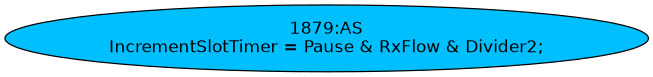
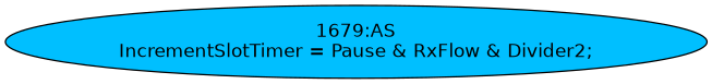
  strict digraph {
    fontname="DejaVu Sans"
-   n1 [ast="<pyverilog.vparser.ast.Assign object at 0x7f37fb66f990>" def_var="['IncrementSlotTimer']" fillcolor=deepskyblue label="1879:AS\nIncrementSlotTimer = Pause & RxFlow & Divider2;" statements="[]" style=filled typ=Assign use_var="['Pause', 'RxFlow', 'Divider2']" fontname="DejaVu Sans"]
+   n1 [ast="<pyverilog.vparser.ast.Assign object at 0x7f37fb66f990>" def_var="['IncrementSlotTimer']" fillcolor=deepskyblue label="1679:AS\nIncrementSlotTimer = Pause & RxFlow & Divider2;" statements="[]" style=filled typ=Assign use_var="['Pause', 'RxFlow', 'Divider2']" fontname="DejaVu Sans"]
  }
